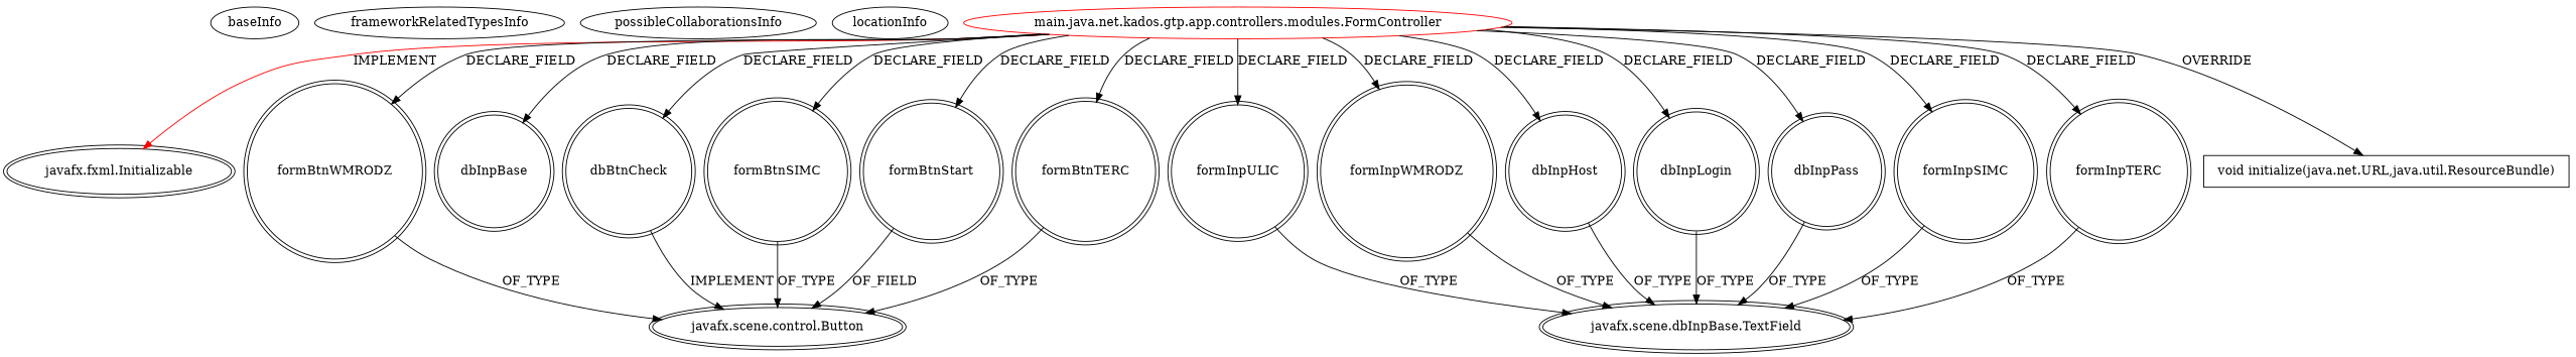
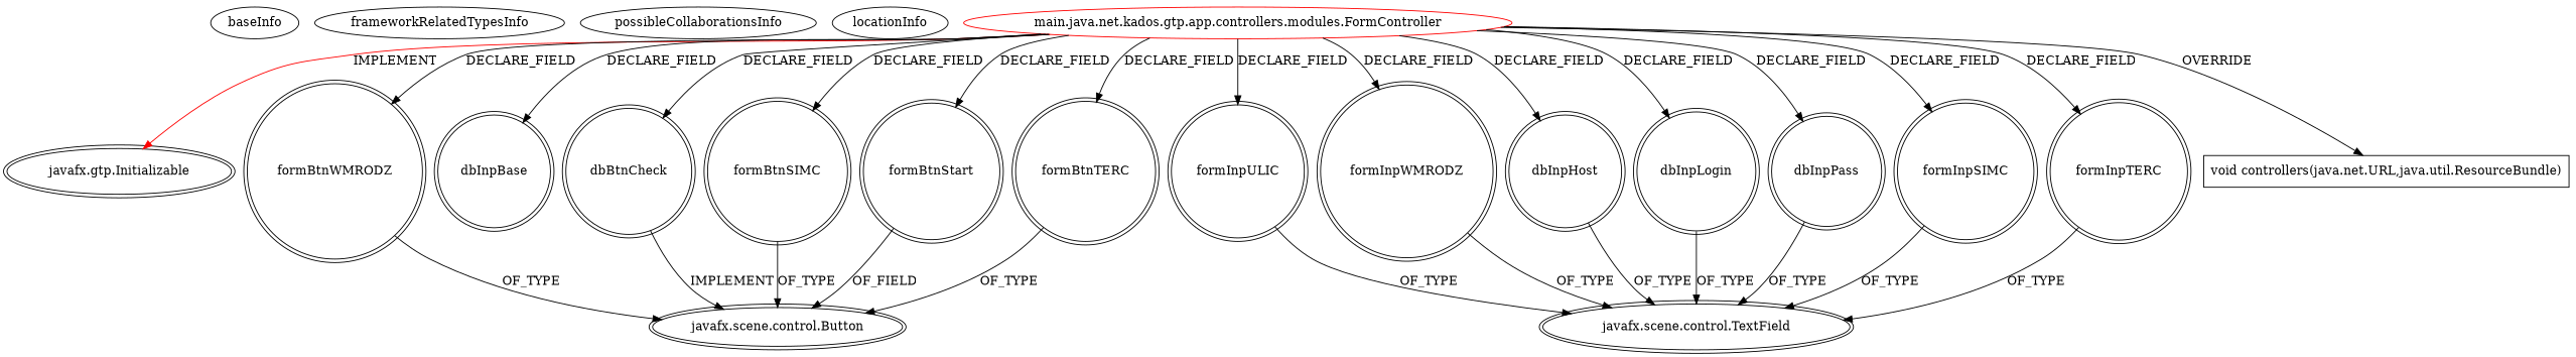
  digraph {
    node [isFrameworkType=true vertexType=FIELD_DECLARATION peripheries=2 shape=circle]
    baseInfo [category=extension_graph graphId=381 isAnonymous=false possibleRelation=false isFrameworkType="" vertexType="" peripheries="" shape=""]
    frameworkRelatedTypesInfo [0="javafx.fxml.Initializable" isFrameworkType="" vertexType="" peripheries="" shape=""]
    possibleCollaborationsInfo [isFrameworkType="" vertexType="" peripheries="" shape=""]
    locationInfo [contextSignature=FormController filePath="/Digital87-GUS-Teryt-Parser/GUS-Teryt-Parser-master/src/main/java/net/kados/gtp/app/controllers/modules/FormController.java" graphId=381 projectName="Digital87-GUS-Teryt-Parser" isFrameworkType="" vertexType="" peripheries="" shape=""]
    n5 [color=red isFrameworkType=false label="main.java.net.kados.gtp.app.controllers.modules.FormController" vertexType=ROOT_CLIENT_CLASS_DECLARATION peripheries="" shape=""]
-   n6 [label="javafx.fxml.Initializable" vertexType=FRAMEWORK_INTERFACE_TYPE shape=""]
+   n6 [label="javafx.gtp.Initializable" vertexType=FRAMEWORK_INTERFACE_TYPE shape=""]
    n7 [label=dbBtnCheck]
    n8 [label=dbInpBase]
    n9 [label=dbInpHost]
    n10 [label=dbInpLogin]
    n11 [label=dbInpPass]
    n12 [label=formBtnSIMC]
    n13 [label=formBtnStart]
    n14 [label=formBtnTERC]
    n15 [label=formBtnWMRODZ]
    n16 [label=formInpSIMC]
    n17 [label=formInpTERC]
    n18 [label=formInpULIC]
    n19 [label=formInpWMRODZ]
-   n20 [isFrameworkType=false label="void initialize(java.net.URL,java.util.ResourceBundle)" shape=box vertexType=OVERRIDING_METHOD_DECLARATION peripheries=""]
+   n20 [isFrameworkType=false label="void controllers(java.net.URL,java.util.ResourceBundle)" shape=box vertexType=OVERRIDING_METHOD_DECLARATION peripheries=""]
    n21 [label="javafx.scene.control.Button" vertexType=FRAMEWORK_CLASS_TYPE shape=""]
-   n22 [label="javafx.scene.dbInpBase.TextField" vertexType=FRAMEWORK_CLASS_TYPE shape=""]
+   n22 [label="javafx.scene.control.TextField" vertexType=FRAMEWORK_CLASS_TYPE shape=""]
    n5 -> n6 [color=red label=IMPLEMENT]
    n5 -> n7 [label=DECLARE_FIELD]
    n5 -> n8 [label=DECLARE_FIELD]
    n5 -> n9 [label=DECLARE_FIELD]
    n5 -> n10 [label=DECLARE_FIELD]
    n5 -> n11 [label=DECLARE_FIELD]
    n5 -> n12 [label=DECLARE_FIELD]
    n5 -> n13 [label=DECLARE_FIELD]
    n5 -> n14 [label=DECLARE_FIELD]
    n5 -> n15 [label=DECLARE_FIELD]
    n5 -> n16 [label=DECLARE_FIELD]
    n5 -> n17 [label=DECLARE_FIELD]
    n5 -> n18 [label=DECLARE_FIELD]
    n5 -> n19 [label=DECLARE_FIELD]
    n5 -> n20 [label=OVERRIDE]
    n7 -> n21 [label=IMPLEMENT]
    n9 -> n22 [label=OF_TYPE]
    n10 -> n22 [label=OF_TYPE]
    n11 -> n22 [label=OF_TYPE]
    n12 -> n21 [label=OF_TYPE]
    n13 -> n21 [label=OF_FIELD]
    n14 -> n21 [label=OF_TYPE]
    n15 -> n21 [label=OF_TYPE]
    n16 -> n22 [label=OF_TYPE]
    n17 -> n22 [label=OF_TYPE]
    n18 -> n22 [label=OF_TYPE]
    n19 -> n22 [label=OF_TYPE]
  }
